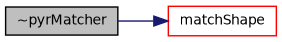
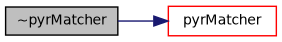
  digraph {
    rankdir=LR
    node [fontname=Helvetica fontsize=10 shape=record]
    n1 [color=black fillcolor=grey75 fontcolor=black height=0.2 label="~pyrMatcher" style=filled width=0.4]
-   n2 [color=red height=0.2 label=matchShape width=0.4]
+   n2 [color=red height=0.2 label=pyrMatcher width=0.4]
    n1 -> n2 [color=midnightblue fontname=Helvetica fontsize=10 labelfontname=Helvetica labelfontsize=10 style=solid]
  }
